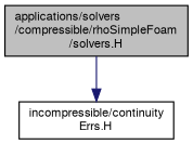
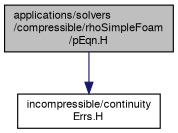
  digraph {
    node [color=black fontname=FreeSans fontsize=10 shape=record]
-   n1 [fillcolor=grey75 fontcolor=black height=0.2 label="applications/solvers\l/compressible/rhoSimpleFoam\l/solvers.H" style=filled width=0.4]
+   n1 [fillcolor=grey75 fontcolor=black height=0.2 label="applications/solvers\l/compressible/rhoSimpleFoam\l/pEqn.H" style=filled width=0.4]
    n2 [height=0.2 label="incompressible/continuity\lErrs.H" width=0.4]
    n1 -> n2 [color=midnightblue fontname=FreeSans fontsize=10 labelfontname=FreeSans labelfontsize=10 style=solid]
  }
